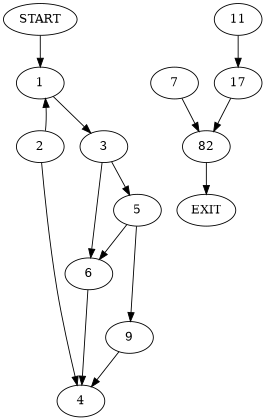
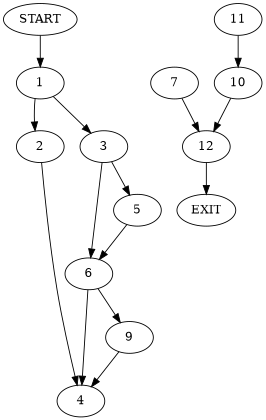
  digraph {
    n1 [label=START]
    1
    2
    3
    n5 [label=EXIT]
    4
    5
    6
    9
    7
-   12 [label=82]
-   10 [label=17]
+   12
+   10
    11
    n1 -> 1
-   2 -> 1
+   1 -> 2
    1 -> 3
    2 -> 4
    3 -> 5
    3 -> 6
    5 -> 6
-   5 -> 9
+   6 -> 9
    6 -> 4
    9 -> 4
    7 -> 12
    12 -> n5
    10 -> 12
    11 -> 10
  }
